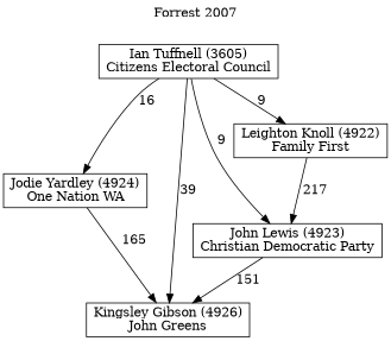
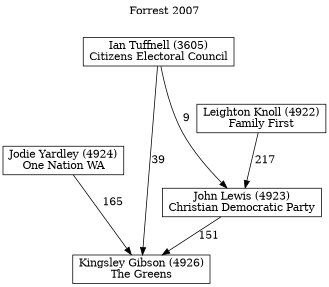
  digraph {
    label="Forrest 2007"
    labelloc=t
    mclimit=10
    node [shape=box]
    n1 [label="Ian Tuffnell (3605)\nCitizens Electoral Council"]
    n2 [label="Jodie Yardley (4924)\nOne Nation WA"]
    n3 [label="John Lewis (4923)\nChristian Democratic Party"]
-   n4 [label="Kingsley Gibson (4926)\nJohn Greens"]
+   n4 [label="Kingsley Gibson (4926)\nThe Greens"]
    n5 [label="Leighton Knoll (4922)\nFamily First"]
-   n1 -> n2 [label=16]
    n1 -> n3 [label=9]
    n1 -> n4 [label=39]
-   n1 -> n5 [label=9]
    n2 -> n4 [label=165]
    n3 -> n4 [label=151]
    n5 -> n3 [label=217]
  }
